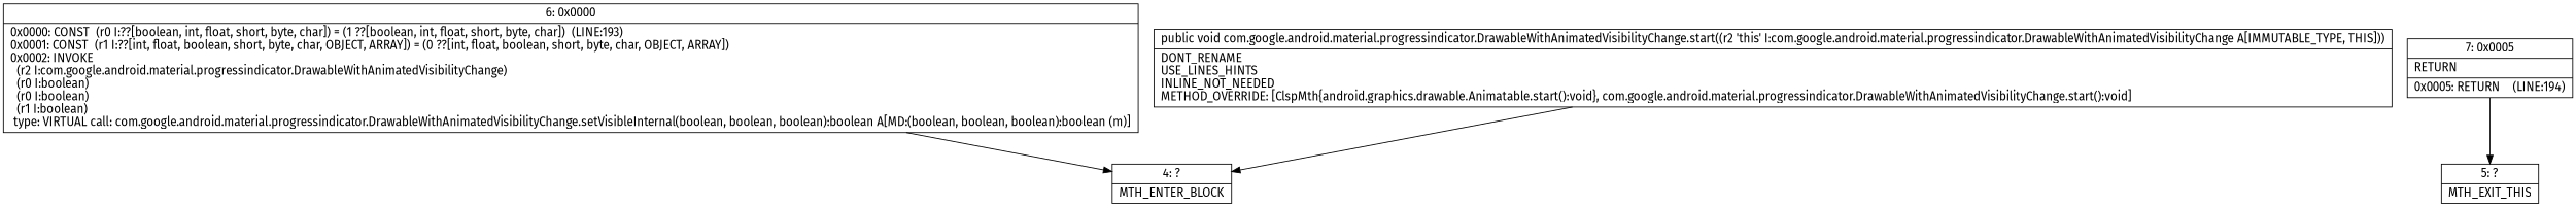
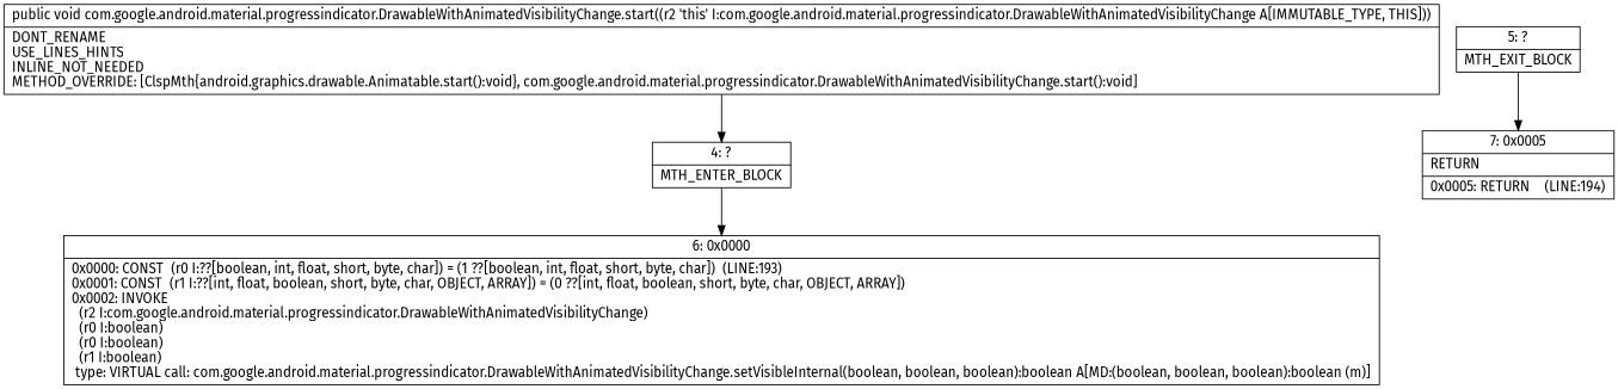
  digraph {
    fontname="Fira Sans"
    node [fontname="Fira Sans" shape=record]
    edge [fontname="Fira Sans"]
    n1 [label="{4\:\ ?|MTH_ENTER_BLOCK\l}"]
    n2 [label="{6\:\ 0x0000|0x0000: CONST  (r0 I:??[boolean, int, float, short, byte, char]) = (1 ??[boolean, int, float, short, byte, char])  (LINE:193)\l0x0001: CONST  (r1 I:??[int, float, boolean, short, byte, char, OBJECT, ARRAY]) = (0 ??[int, float, boolean, short, byte, char, OBJECT, ARRAY]) \l0x0002: INVOKE  \l  (r2 I:com.google.android.material.progressindicator.DrawableWithAnimatedVisibilityChange)\l  (r0 I:boolean)\l  (r0 I:boolean)\l  (r1 I:boolean)\l type: VIRTUAL call: com.google.android.material.progressindicator.DrawableWithAnimatedVisibilityChange.setVisibleInternal(boolean, boolean, boolean):boolean A[MD:(boolean, boolean, boolean):boolean (m)]\l}"]
    n3 [label="{7\:\ 0x0005|RETURN\l|0x0005: RETURN    (LINE:194)\l}"]
-   n4 [label="{5\:\ ?|MTH_EXIT_THIS\l}"]
+   n4 [label="{5\:\ ?|MTH_EXIT_BLOCK\l}"]
    n5 [label="{public void com.google.android.material.progressindicator.DrawableWithAnimatedVisibilityChange.start((r2 'this' I:com.google.android.material.progressindicator.DrawableWithAnimatedVisibilityChange A[IMMUTABLE_TYPE, THIS]))  | DONT_RENAME\lUSE_LINES_HINTS\lINLINE_NOT_NEEDED\lMETHOD_OVERRIDE: [ClspMth\{android.graphics.drawable.Animatable.start():void\}, com.google.android.material.progressindicator.DrawableWithAnimatedVisibilityChange.start():void]\l}"]
-   n2 -> n1
-   n3 -> n4
+   n1 -> n2
+   n4 -> n3
    n5 -> n1
  }
